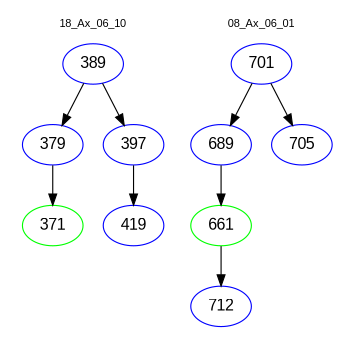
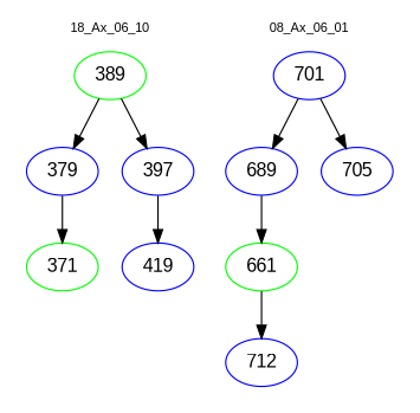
  digraph {
    fontname="Liberation Sans"
    node [color=blue fontname="Liberation Sans"]
    edge [color=black fontname="Liberation Sans"]
-   n1 [label=389]
+   n1 [color=green label=389]
    n2 [label=379]
    n3 [label=397]
    n4 [color=green label=371]
    n5 [label=419]
    n6 [label=701]
    n7 [label=689]
    n8 [label=705]
    n9 [color=green label=661]
    n10 [label=712]
    subgraph cluster_1 {
      color=white
      fontsize=10
      label="18_Ax_06_10"
      n1
      n2
      n3
      n4
      n5
    }
    subgraph cluster_2 {
      color=white
      fontsize=10
      label="08_Ax_06_01"
      n6
      n7
      n8
      n9
      n10
    }
    n1 -> n2
    n1 -> n3
    n2 -> n4
    n3 -> n5
    n6 -> n7
    n6 -> n8
    n7 -> n9
    n9 -> n10
  }
